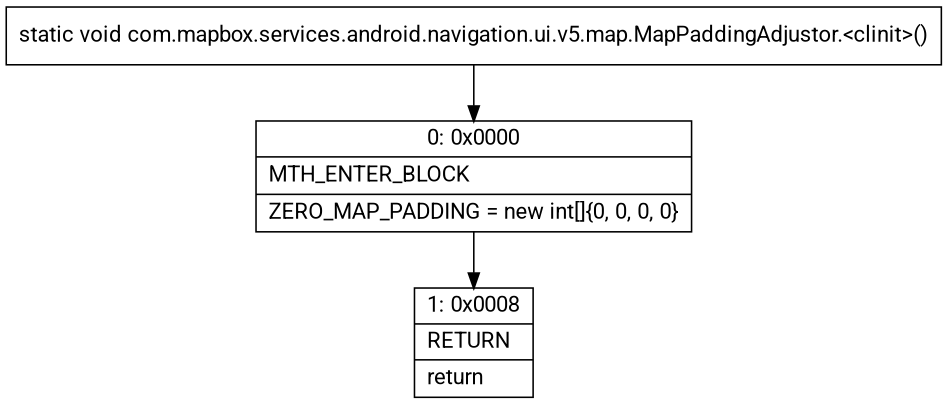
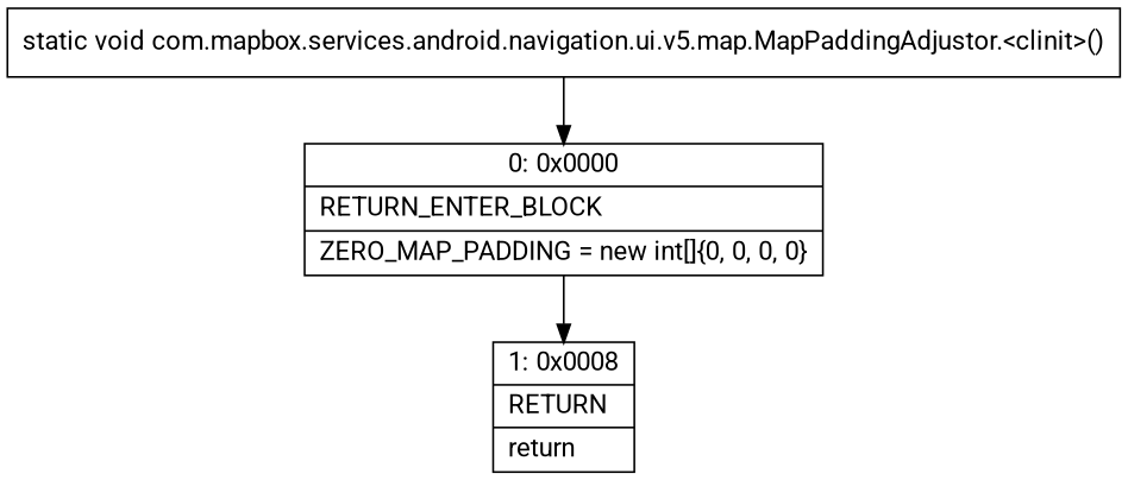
  digraph {
    fontname=Roboto
    node [shape=record fontname=Roboto]
    edge [fontname=Roboto]
-   n1 [label="{0\:\ 0x0000|MTH_ENTER_BLOCK\l|ZERO_MAP_PADDING = new int[]\{0, 0, 0, 0\}\l}"]
+   n1 [label="{0\:\ 0x0000|RETURN_ENTER_BLOCK\l|ZERO_MAP_PADDING = new int[]\{0, 0, 0, 0\}\l}"]
    n2 [label="{1\:\ 0x0008|RETURN\l|return\l}"]
    n3 [label="{static void com.mapbox.services.android.navigation.ui.v5.map.MapPaddingAdjustor.\<clinit\>() }"]
    n1 -> n2
    n3 -> n1
  }
